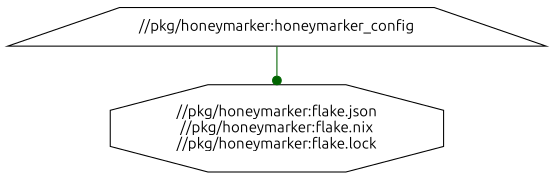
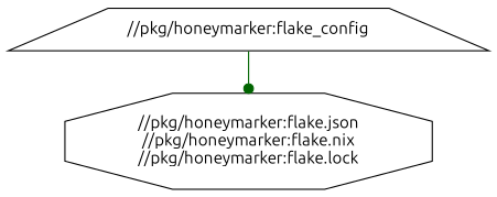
  digraph {
    fontname=Ubuntu
    node [fontname=Ubuntu]
-   "//pkg/honeymarker:flake_config" [shape=trapezium label="//pkg/honeymarker:honeymarker_config"]
+   "//pkg/honeymarker:flake_config" [shape=trapezium]
    "//pkg/honeymarker:flake.json\n//pkg/honeymarker:flake.nix\n//pkg/honeymarker:flake.lock" [shape=octagon]
    "//pkg/honeymarker:flake_config" -> "//pkg/honeymarker:flake.json\n//pkg/honeymarker:flake.nix\n//pkg/honeymarker:flake.lock" [color=darkgreen arrowhead=dot fontname=Ubuntu]
  }
